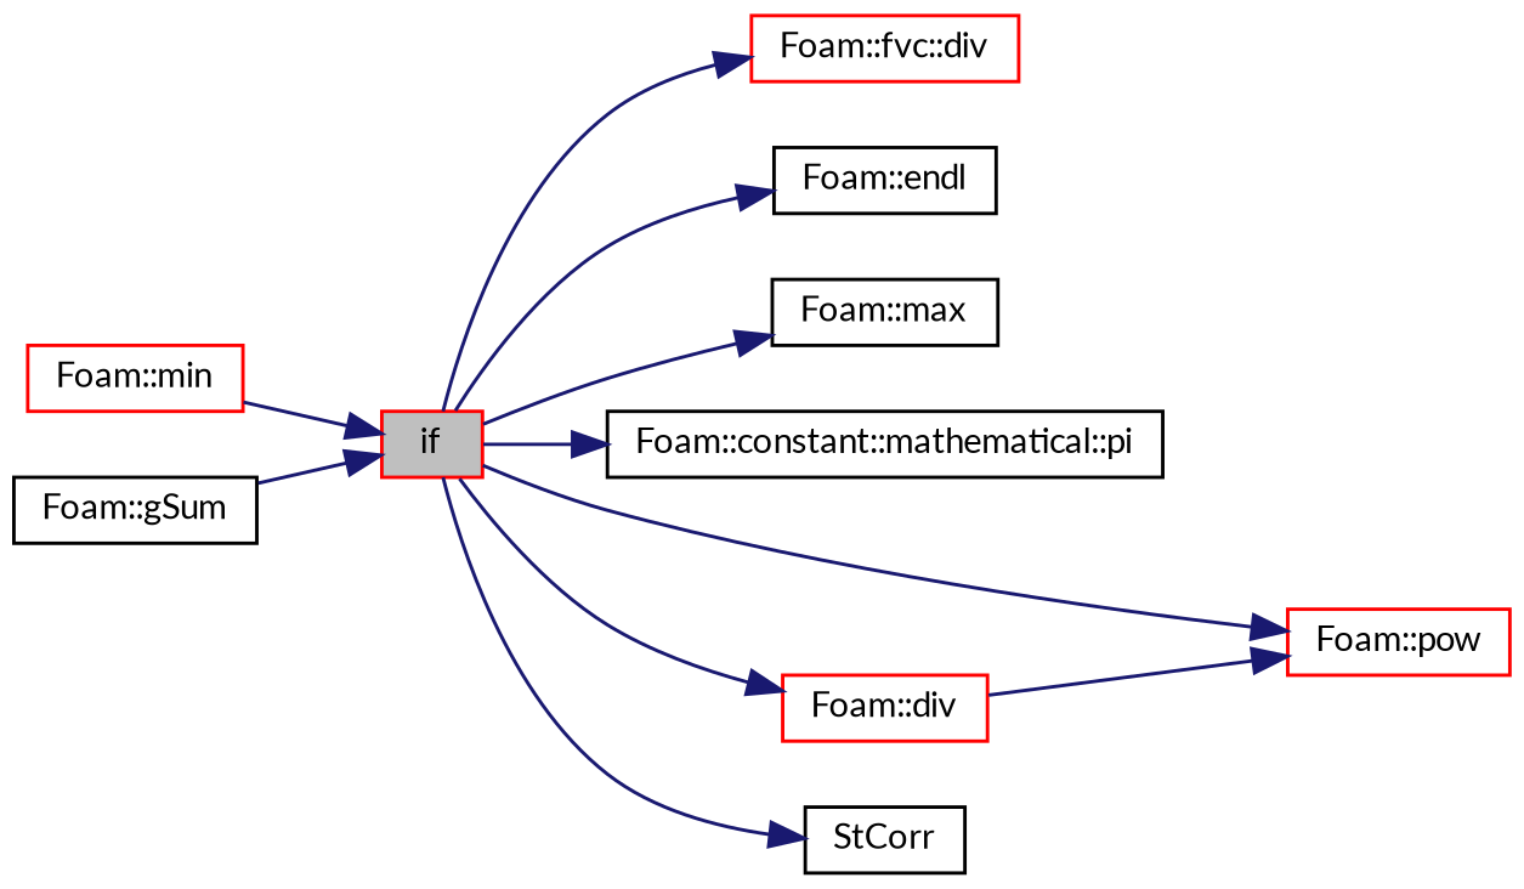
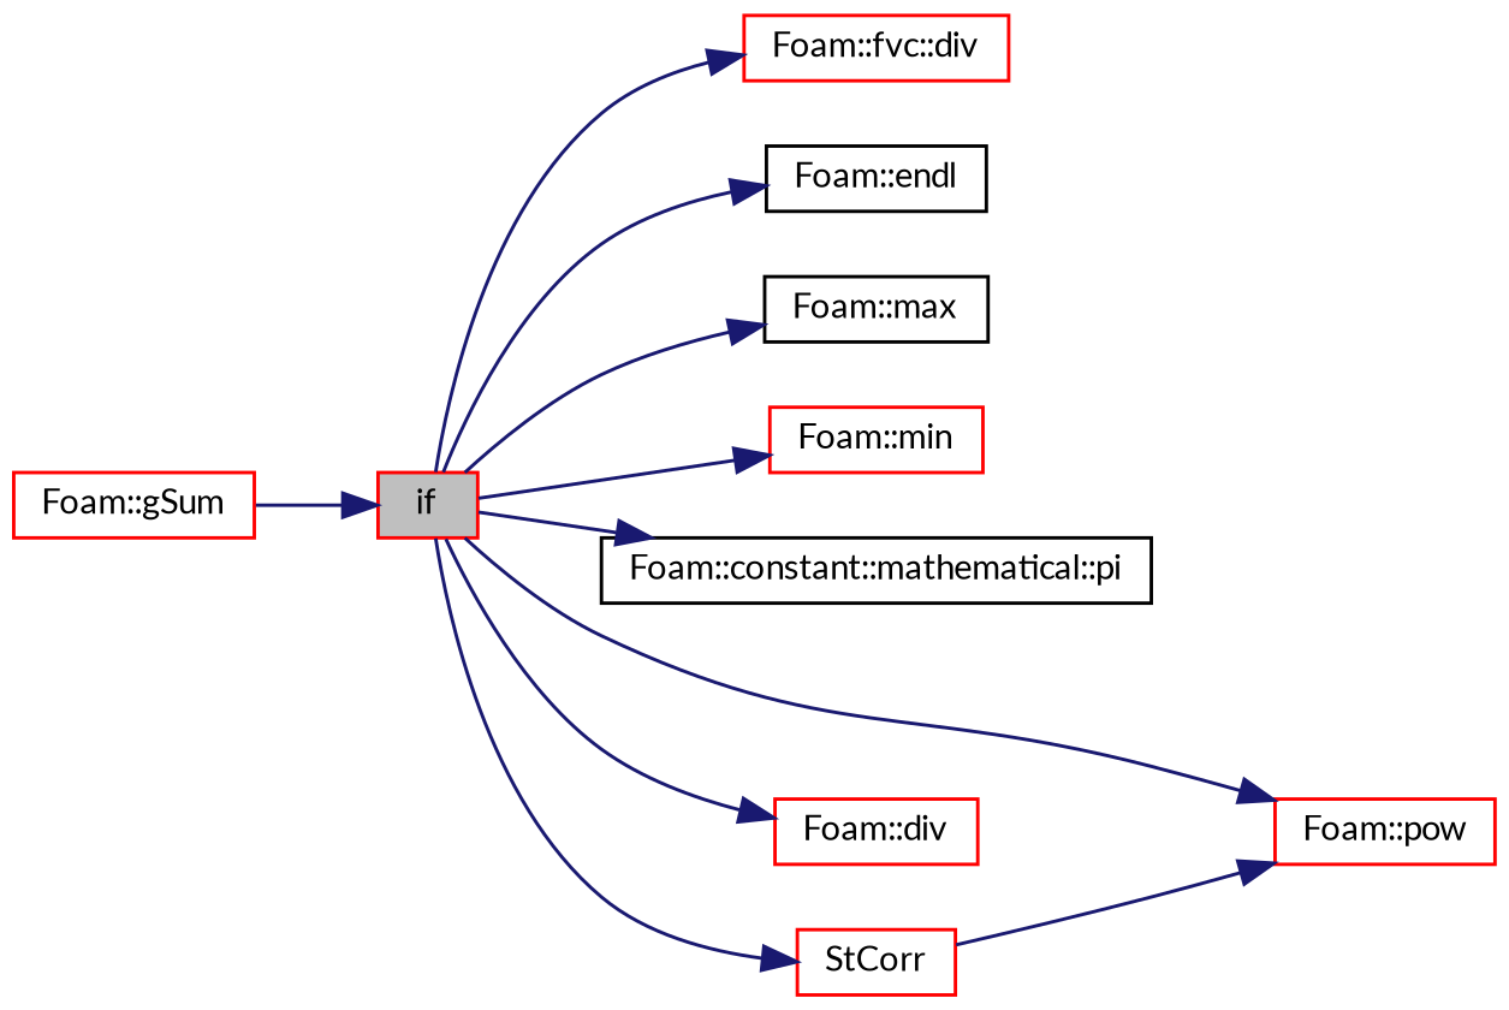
  digraph {
    fontname=Lato
    rankdir=LR
    node [color=red fontname=Lato fontsize=10 shape=record]
    edge [color=midnightblue fontname=Lato fontsize=10 labelfontname=Helvetica labelfontsize=10 style=solid]
    n1 [fillcolor=grey75 fontcolor=black height=0.2 label=if style=filled width=0.4]
    n2 [height=0.2 label="Foam::fvc::div" width=0.4]
    n3 [color=black height=0.2 label="Foam::endl" width=0.4]
    n4 [color=black height=0.2 label="Foam::max" width=0.4]
    n5 [height=0.2 label="Foam::min" width=0.4]
    n6 [color=black height=0.2 label="Foam::constant::mathematical::pi" width=0.4]
    n7 [height=0.2 label="Foam::pow" width=0.4]
    n8 [height=0.2 label="Foam::div" width=0.4]
-   n9 [color=black height=0.2 label=StCorr width=0.4]
-   n10 [color=black height=0.2 label="Foam::gSum" width=0.4]
+   n9 [height=0.2 label=StCorr width=0.4]
+   n10 [height=0.2 label="Foam::gSum" width=0.4]
    n1 -> n2
    n1 -> n3
    n1 -> n4
-   n5 -> n1
+   n1 -> n5
    n1 -> n6
    n1 -> n7
    n1 -> n8
    n1 -> n9
-   n8 -> n7
+   n9 -> n7
    n10 -> n1
  }
